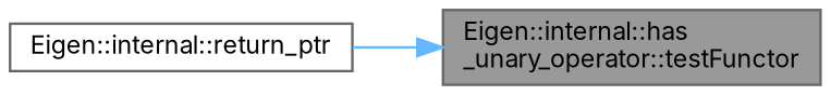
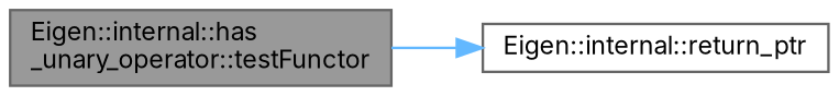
  digraph {
    rankdir=LR
    fontname=Inter
    node [fontname=Inter fontsize=10 shape=box style=filled]
    n1 [color=gray40 fillcolor=grey60 fontcolor=black height=0.2 label="Eigen::internal::has\l_unary_operator::testFunctor" width=0.4]
    n2 [color=grey40 fillcolor=white height=0.2 label="Eigen::internal::return_ptr" width=0.4]
-   n2 -> n1 [color=steelblue1 fontname=Inter fontsize=10 labelfontname=Helvetica labelfontsize=10 style=solid]
+   n1 -> n2 [color=steelblue1 fontname=Inter fontsize=10 labelfontname=Helvetica labelfontsize=10 style=solid]
  }
